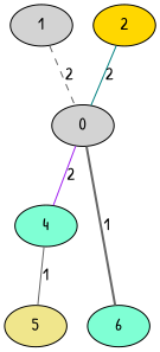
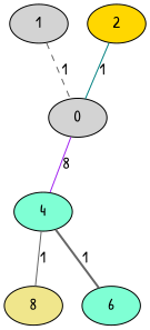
  graph {
    fontname="Patrick Hand"
    node [fillcolor=lightgrey fontname="Patrick Hand" style=filled]
    edge [color=gray40 fontname="Patrick Hand" style=solid]
    n1 [label=0]
    1
    4 [fillcolor=aquamarine]
-   5 [fillcolor=khaki]
+   5 [fillcolor=khaki label=8]
    6 [fillcolor=aquamarine]
    2 [fillcolor=gold]
-   n1 -- 4 [color=purple label=2]
-   1 -- n1 [label=2 style=dashed]
+   n1 -- 4 [color=purple label=8]
+   1 -- n1 [label=1 style=dashed]
    4 -- 5 [label=1]
-   n1 -- 6 [label=1 style=bold]
-   2 -- n1 [color=teal label=2]
+   4 -- 6 [label=1 style=bold]
+   2 -- n1 [color=teal label=1]
  }
